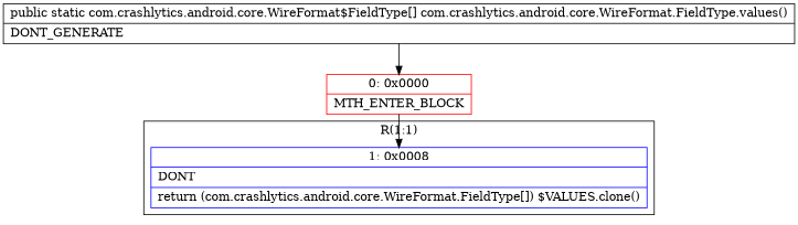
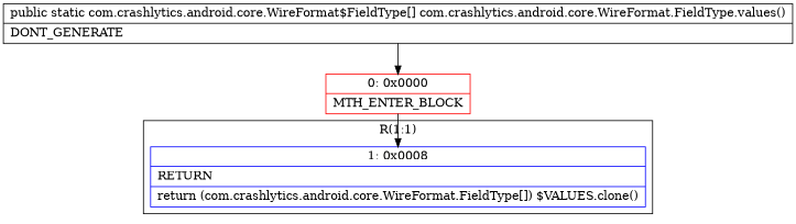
  digraph {
    node [shape=record]
-   n1 [color=blue label="{1\:\ 0x0008|DONT\l|return (com.crashlytics.android.core.WireFormat.FieldType[]) $VALUES.clone()\l}"]
+   n1 [color=blue label="{1\:\ 0x0008|RETURN\l|return (com.crashlytics.android.core.WireFormat.FieldType[]) $VALUES.clone()\l}"]
    n2 [color=red label="{0\:\ 0x0000|MTH_ENTER_BLOCK\l}"]
    n3 [label="{public static com.crashlytics.android.core.WireFormat$FieldType[] com.crashlytics.android.core.WireFormat.FieldType.values()  | DONT_GENERATE\l}"]
    subgraph cluster_1 {
      label="R(1:1)"
      n1
    }
    n2 -> n1
    n3 -> n2
  }
